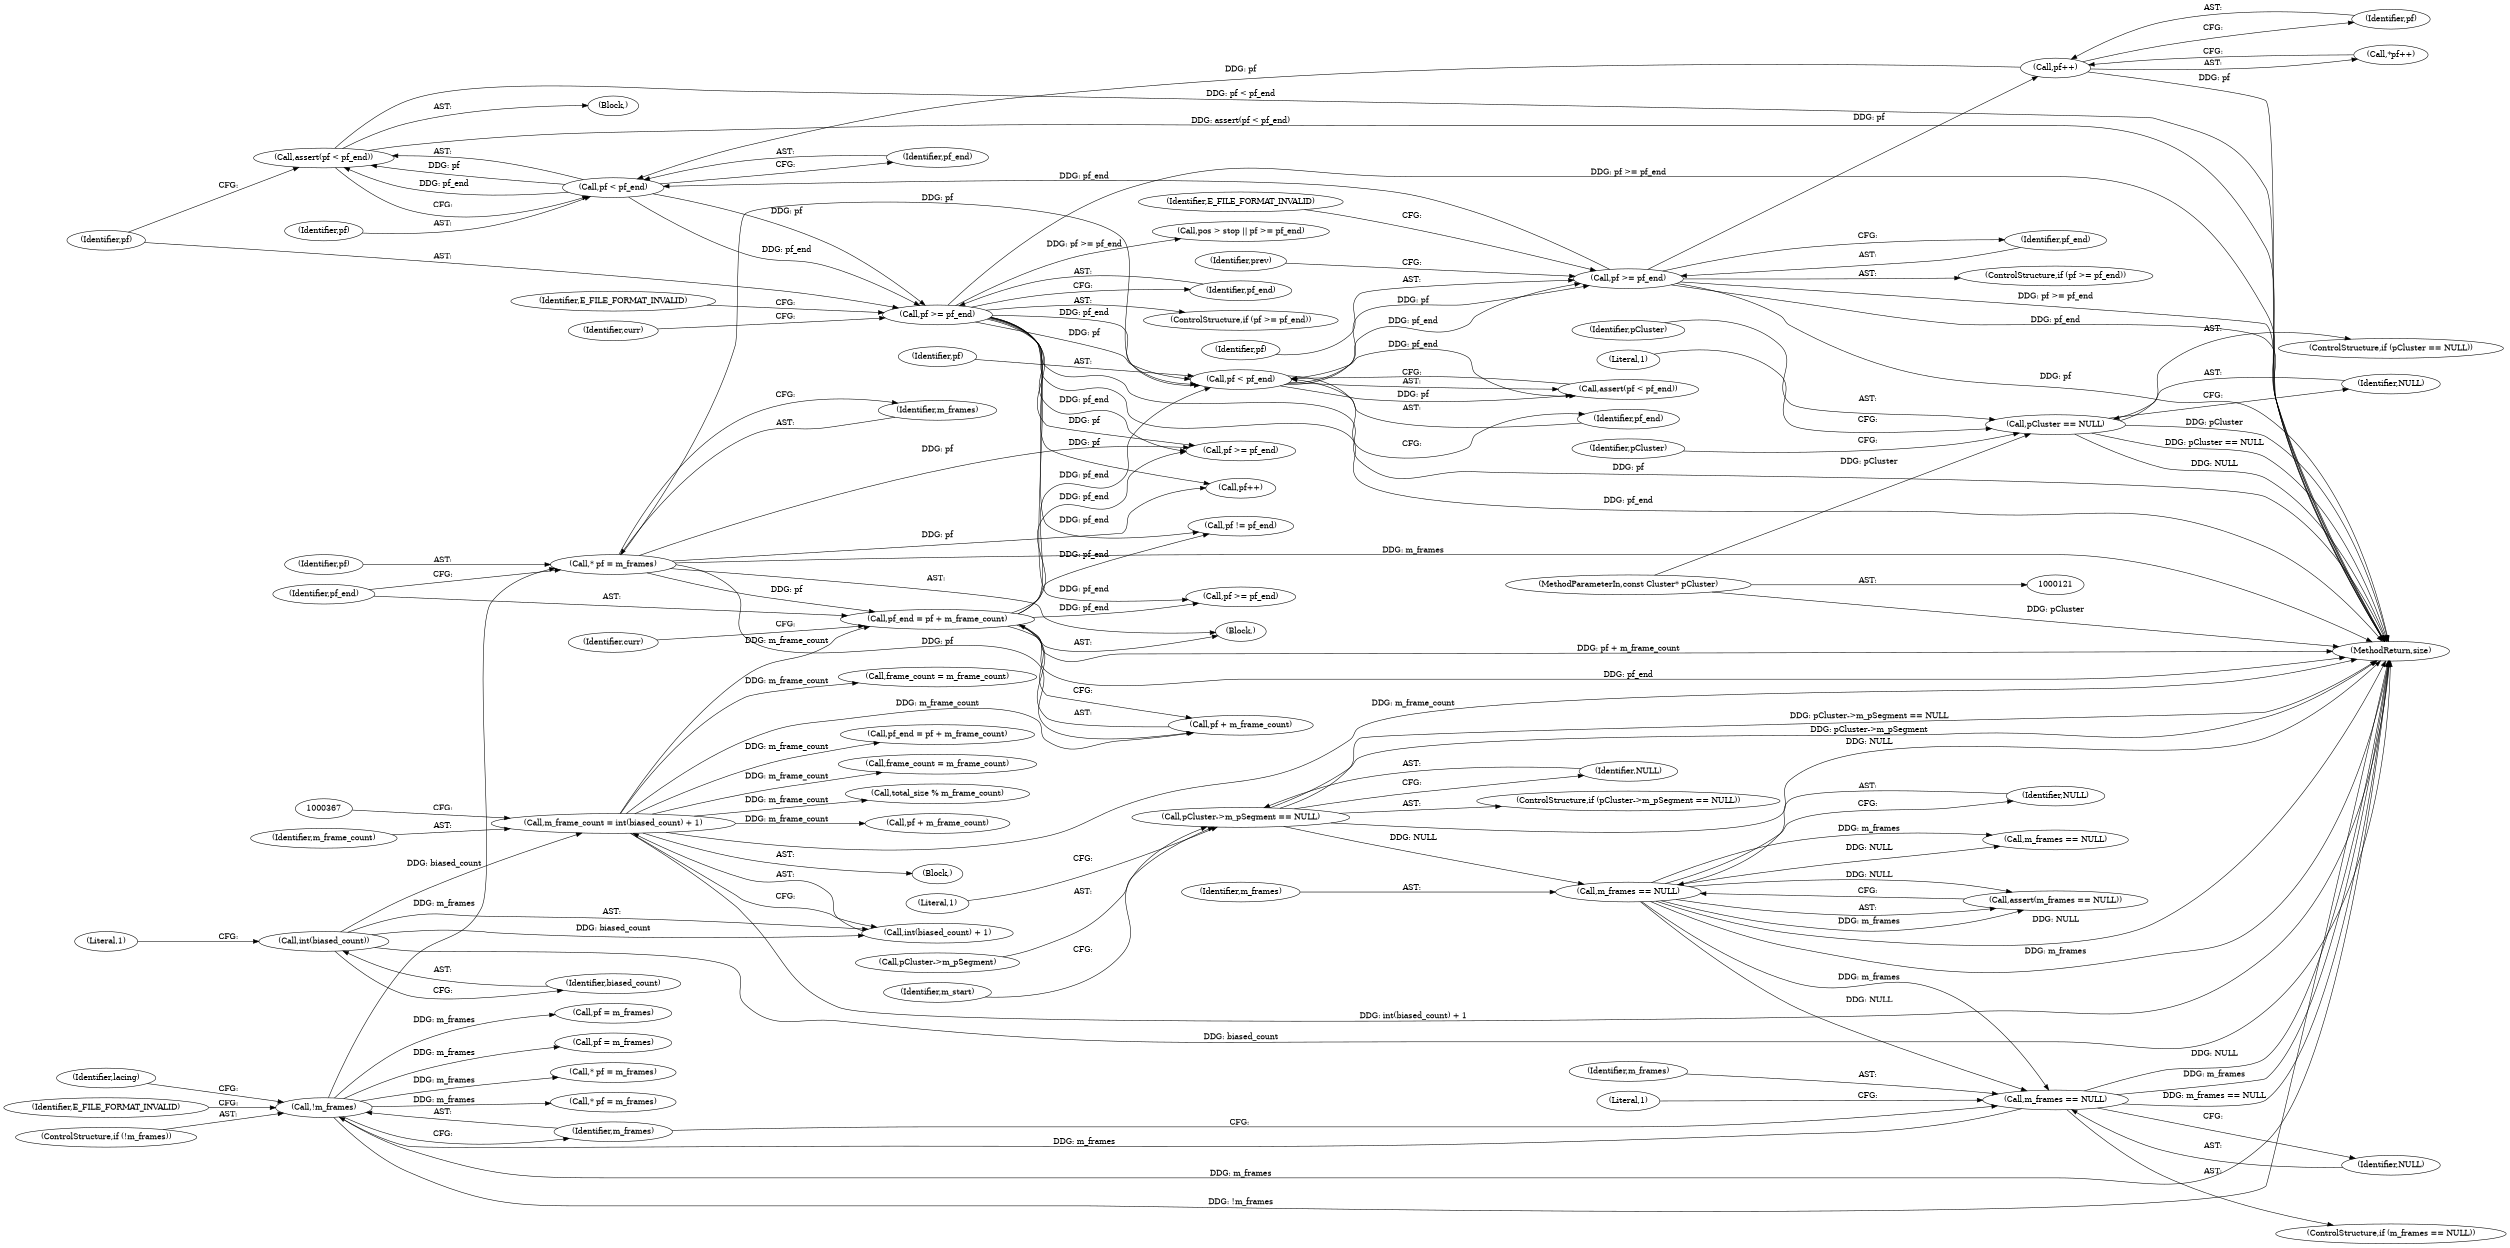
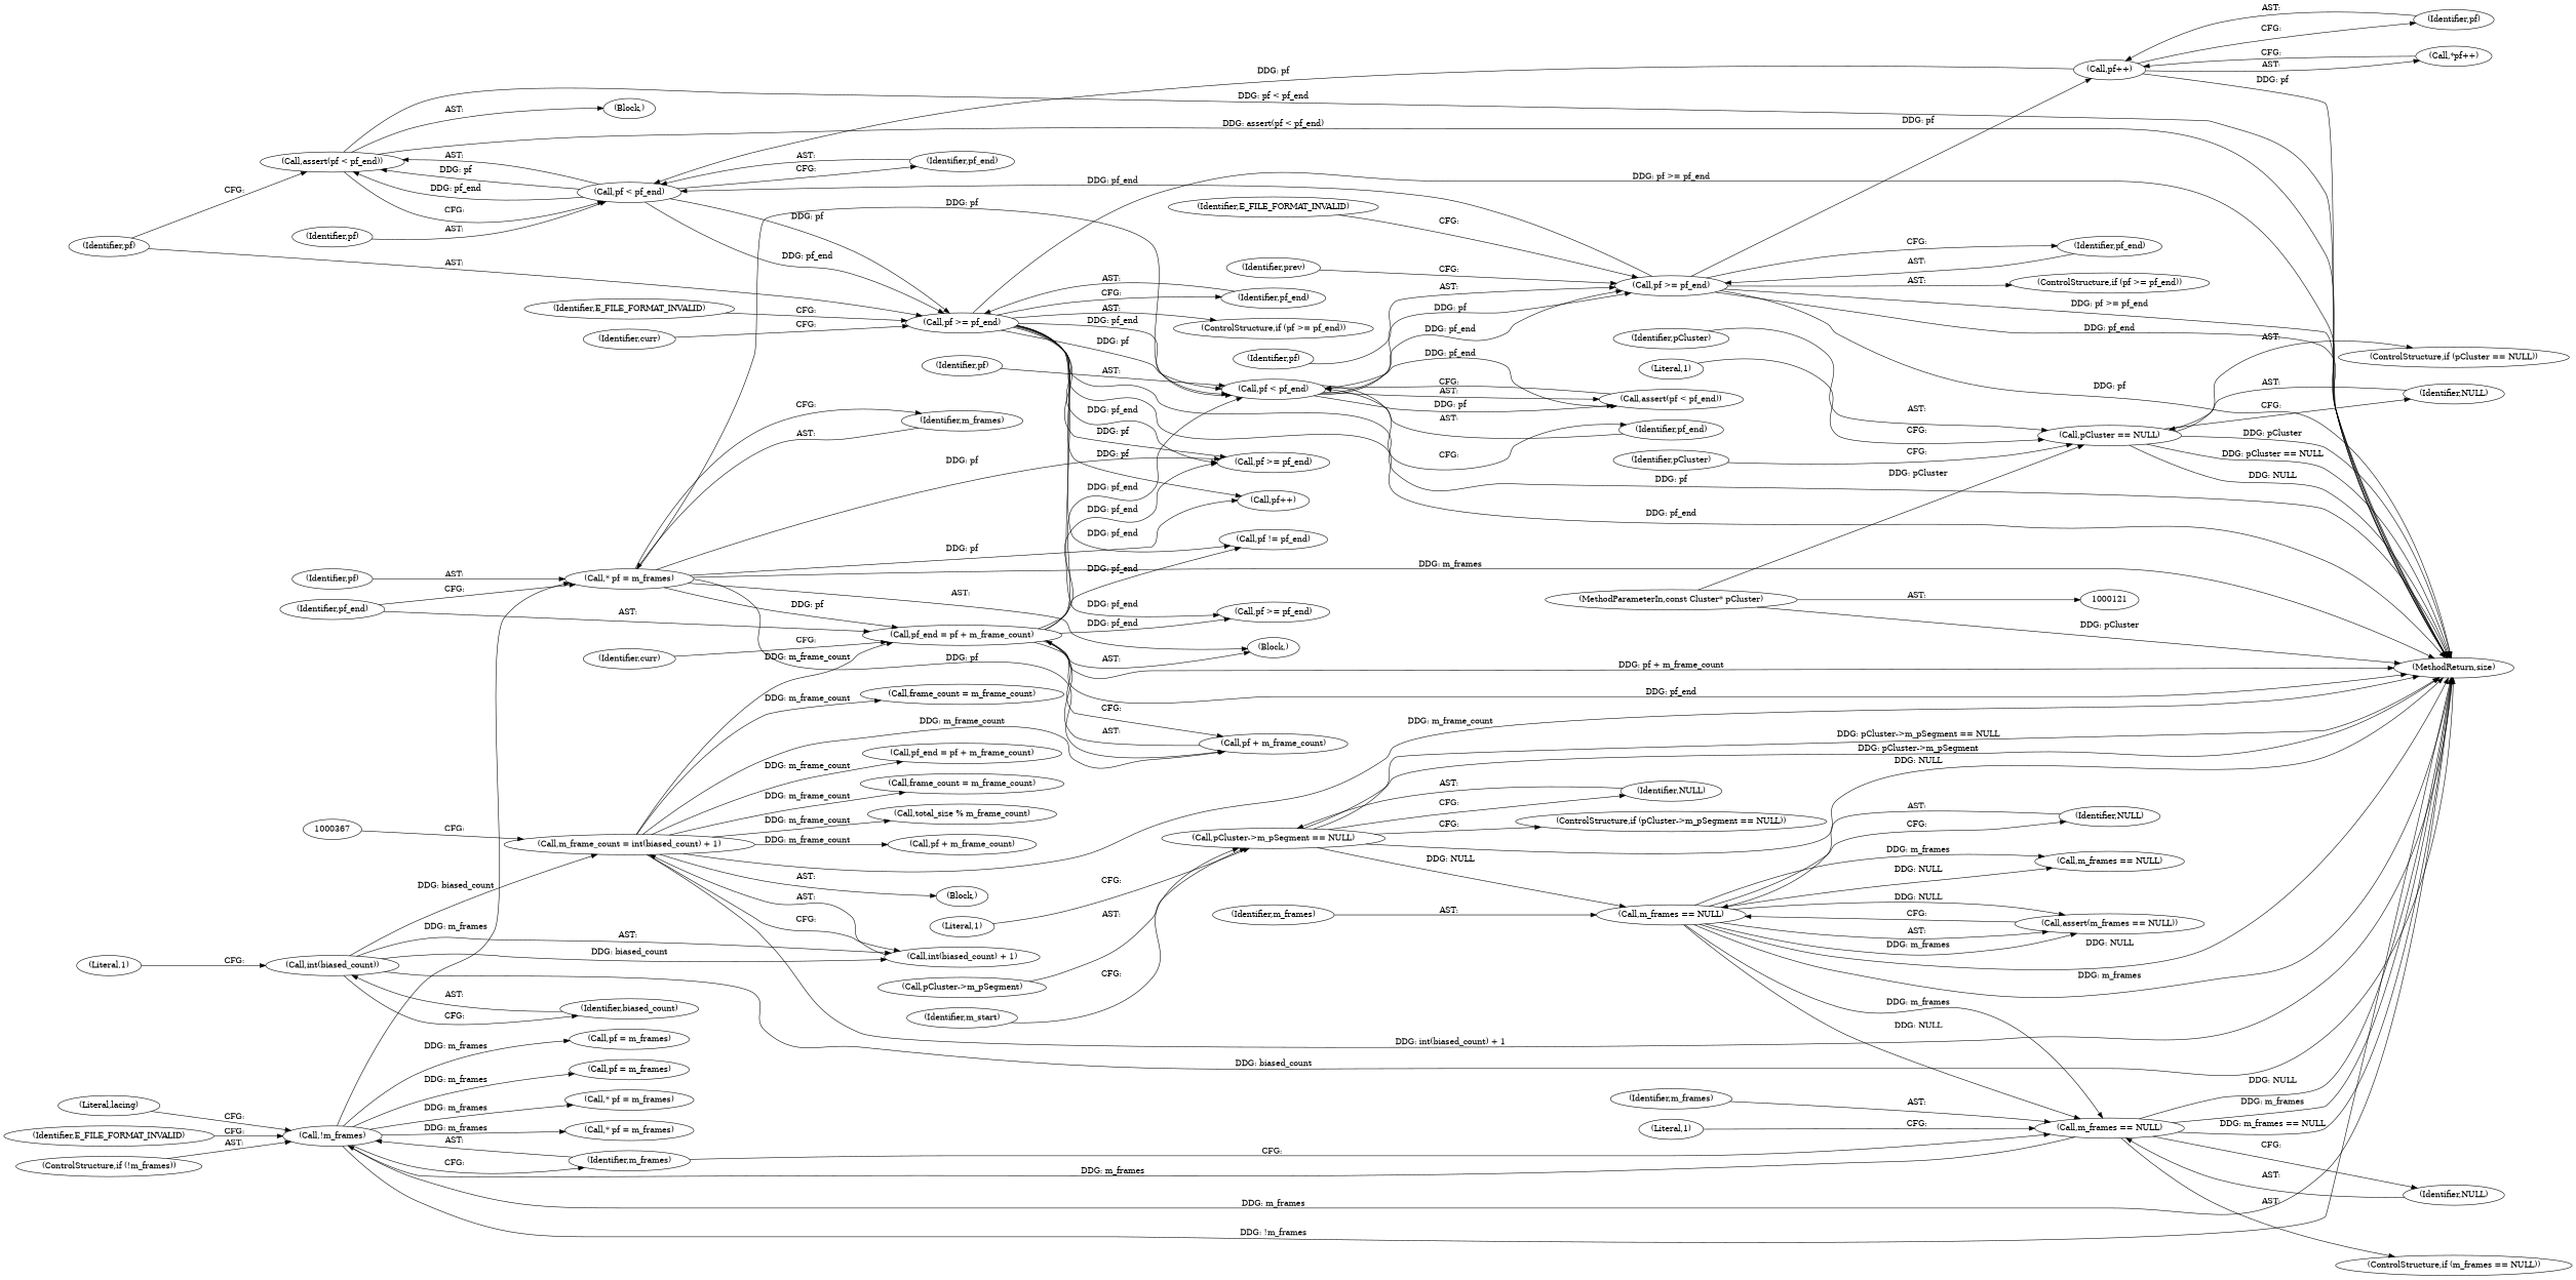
  digraph {
    rankdir=LR
    n1 [label="(Call,assert(pf < pf_end))"]
    n2 [label="(Call,pf < pf_end)"]
    n3 [label="(MethodReturn,size)"]
    n4 [label="(Block,)"]
    n5 [label="(Call,pf >= pf_end)"]
    n6 [label="(Identifier,pf_end)"]
    n7 [label="(Call,pf < pf_end)"]
    n8 [label="(ControlStructure,if (pf >= pf_end))"]
    n9 [label="(Call,pf >= pf_end)"]
    n10 [label="(Call,pf++)"]
-   n11 [label="(Call,pos > stop || pf >= pf_end)"]
    n12 [label="(Call,pf >= pf_end)"]
    n13 [label="(Identifier,pf_end)"]
    n14 [label="(Call,pf != pf_end)"]
    n15 [label="(Call,pf++)"]
    n16 [label="(Identifier,pf)"]
    n17 [label="(Call,*pf++)"]
    n18 [label="(Call,pf >= pf_end)"]
    n19 [label="(Identifier,pf_end)"]
    n20 [label="(ControlStructure,if (pf >= pf_end))"]
    n21 [label="(Identifier,pf_end)"]
    n22 [label="(Call,assert(pf < pf_end))"]
    n23 [label="(Call,* pf = m_frames)"]
    n24 [label="(Call,pf_end = pf + m_frame_count)"]
    n25 [label="(Call,pf + m_frame_count)"]
    n26 [label="(Identifier,m_frames)"]
    n27 [label="(Block,)"]
    n28 [label="(Call,!m_frames)"]
    n29 [label="(Call,pf = m_frames)"]
    n30 [label="(Call,* pf = m_frames)"]
    n31 [label="(Identifier,m_frames)"]
    n32 [label="(Call,* pf = m_frames)"]
    n33 [label="(Call,pf = m_frames)"]
    n34 [label="(ControlStructure,if (!m_frames))"]
    n35 [label="(Call,m_frames == NULL)"]
    n36 [label="(Identifier,NULL)"]
    n37 [label="(ControlStructure,if (m_frames == NULL))"]
    n38 [label="(Call,m_frames == NULL)"]
    n39 [label="(Call,assert(m_frames == NULL))"]
    n40 [label="(Identifier,NULL)"]
    n41 [label="(Call,m_frames == NULL)"]
    n42 [label="(Call,pCluster->m_pSegment == NULL)"]
    n43 [label="(ControlStructure,if (pCluster->m_pSegment == NULL))"]
    n44 [label="(Identifier,NULL)"]
    n45 [label="(Call,pCluster == NULL)"]
    n46 [label="(ControlStructure,if (pCluster == NULL))"]
    n47 [label="(Identifier,NULL)"]
    n48 [label="(MethodParameterIn,const Cluster* pCluster)"]
    1000121
    n50 [label="(Call,m_frame_count = int(biased_count) + 1)"]
    n51 [label="(Block,)"]
    n52 [label="(Call,frame_count = m_frame_count)"]
    n53 [label="(Call,pf_end = pf + m_frame_count)"]
    n54 [label="(Call,frame_count = m_frame_count)"]
    n55 [label="(Call,total_size % m_frame_count)"]
    n56 [label="(Call,int(biased_count) + 1)"]
    n57 [label="(Call,pf + m_frame_count)"]
    n58 [label="(Call,int(biased_count))"]
    n59 [label="(Identifier,biased_count)"]
    n60 [label="(Call,pCluster->m_pSegment)"]
-   n61 [label="(Identifier,m_frame_count)"]
-   n62 [label="(Identifier,lacing)"]
+   n62 [label="(Literal,lacing)"]
    n63 [label="(Identifier,pCluster)"]
    n64 [label="(Identifier,pf)"]
    n65 [label="(Identifier,pf_end)"]
    n66 [label="(Identifier,pf)"]
    n67 [label="(Identifier,E_FILE_FORMAT_INVALID)"]
    n68 [label="(Identifier,pf)"]
    n69 [label="(Literal,1)"]
    n70 [label="(Identifier,m_start)"]
    n71 [label="(Identifier,E_FILE_FORMAT_INVALID)"]
    n72 [label="(Identifier,pCluster)"]
    n73 [label="(Literal,1)"]
    n74 [label="(Identifier,E_FILE_FORMAT_INVALID)"]
    n75 [label="(Identifier,prev)"]
    n76 [label="(Literal,1)"]
    n77 [label="(Identifier,m_frames)"]
    n78 [label="(Identifier,pf)"]
    n79 [label="(Identifier,m_frames)"]
    n80 [label="(Literal,1)"]
    n81 [label="(Identifier,pf)"]
    n82 [label="(Identifier,curr)"]
    n83 [label="(Identifier,curr)"]
    1000367
    n1 -> n2 [label="CFG: "]
    n1 -> n3 [label="DDG: assert(pf < pf_end)"]
    n1 -> n3 [label="DDG: pf < pf_end"]
    n1 -> n4 [label="AST: "]
    n2 -> n1 [label="AST: "]
    n2 -> n1 [label="DDG: pf"]
    n2 -> n1 [label="DDG: pf_end"]
    n2 -> n5 [label="DDG: pf"]
    n2 -> n5 [label="DDG: pf_end"]
    n2 -> n6 [label="CFG: "]
    n5 -> n3 [label="DDG: pf >= pf_end"]
    n5 -> n3 [label="DDG: pf"]
    n5 -> n3 [label="DDG: pf_end"]
    n5 -> n7 [label="DDG: pf"]
    n5 -> n7 [label="DDG: pf_end"]
    n5 -> n8 [label="AST: "]
    n5 -> n9 [label="DDG: pf"]
    n5 -> n9 [label="DDG: pf_end"]
    n5 -> n10 [label="DDG: pf"]
-   n5 -> n11 [label="DDG: pf >= pf_end"]
    n5 -> n12 [label="DDG: pf_end"]
    n5 -> n13 [label="CFG: "]
    n5 -> n14 [label="DDG: pf_end"]
    n6 -> n2 [label="AST: "]
    n7 -> n18 [label="DDG: pf"]
    n7 -> n18 [label="DDG: pf_end"]
    n7 -> n21 [label="CFG: "]
    n7 -> n22 [label="AST: "]
    n7 -> n22 [label="DDG: pf"]
    n7 -> n22 [label="DDG: pf_end"]
    n13 -> n5 [label="AST: "]
    n15 -> n2 [label="DDG: pf"]
    n15 -> n3 [label="DDG: pf"]
    n15 -> n16 [label="CFG: "]
    n15 -> n17 [label="AST: "]
    n16 -> n15 [label="AST: "]
    n17 -> n15 [label="CFG: "]
    n18 -> n2 [label="DDG: pf_end"]
    n18 -> n3 [label="DDG: pf >= pf_end"]
    n18 -> n3 [label="DDG: pf_end"]
    n18 -> n3 [label="DDG: pf"]
    n18 -> n15 [label="DDG: pf"]
    n18 -> n19 [label="CFG: "]
    n18 -> n20 [label="AST: "]
    n19 -> n18 [label="AST: "]
    n21 -> n7 [label="AST: "]
    n22 -> n7 [label="CFG: "]
    n23 -> n3 [label="DDG: m_frames"]
    n23 -> n7 [label="DDG: pf"]
    n23 -> n9 [label="DDG: pf"]
    n23 -> n10 [label="DDG: pf"]
    n23 -> n24 [label="DDG: pf"]
    n23 -> n25 [label="DDG: pf"]
    n23 -> n26 [label="CFG: "]
    n23 -> n27 [label="AST: "]
    n24 -> n3 [label="DDG: pf_end"]
    n24 -> n3 [label="DDG: pf + m_frame_count"]
    n24 -> n7 [label="DDG: pf_end"]
    n24 -> n9 [label="DDG: pf_end"]
    n24 -> n12 [label="DDG: pf_end"]
    n24 -> n14 [label="DDG: pf_end"]
    n24 -> n25 [label="CFG: "]
    n24 -> n27 [label="AST: "]
    n25 -> n24 [label="AST: "]
    n26 -> n23 [label="AST: "]
    n28 -> n3 [label="DDG: m_frames"]
    n28 -> n3 [label="DDG: !m_frames"]
    n28 -> n23 [label="DDG: m_frames"]
    n28 -> n29 [label="DDG: m_frames"]
    n28 -> n30 [label="DDG: m_frames"]
    n28 -> n31 [label="CFG: "]
    n28 -> n32 [label="DDG: m_frames"]
    n28 -> n33 [label="DDG: m_frames"]
    n31 -> n28 [label="AST: "]
    n31 -> n35 [label="CFG: "]
    n34 -> n28 [label="AST: "]
    n35 -> n3 [label="DDG: m_frames"]
    n35 -> n3 [label="DDG: m_frames == NULL"]
    n35 -> n3 [label="DDG: NULL"]
    n35 -> n28 [label="DDG: m_frames"]
    n35 -> n36 [label="CFG: "]
    n35 -> n37 [label="AST: "]
    n36 -> n35 [label="AST: "]
    n38 -> n3 [label="DDG: NULL"]
    n38 -> n3 [label="DDG: m_frames"]
    n38 -> n35 [label="DDG: m_frames"]
    n38 -> n35 [label="DDG: NULL"]
    n38 -> n39 [label="AST: "]
    n38 -> n39 [label="DDG: m_frames"]
    n38 -> n39 [label="DDG: NULL"]
    n38 -> n40 [label="CFG: "]
    n38 -> n41 [label="DDG: m_frames"]
    n38 -> n41 [label="DDG: NULL"]
    n39 -> n38 [label="CFG: "]
    n40 -> n38 [label="AST: "]
    n42 -> n3 [label="DDG: pCluster->m_pSegment == NULL"]
    n42 -> n3 [label="DDG: pCluster->m_pSegment"]
    n42 -> n3 [label="DDG: NULL"]
    n42 -> n38 [label="DDG: NULL"]
-   n42 -> n43 [label="AST: "]
+   n42 -> n43 [label="CFG: "]
    n42 -> n44 [label="CFG: "]
    n44 -> n42 [label="AST: "]
    n45 -> n3 [label="DDG: pCluster"]
    n45 -> n3 [label="DDG: pCluster == NULL"]
    n45 -> n3 [label="DDG: NULL"]
    n45 -> n46 [label="AST: "]
    n45 -> n47 [label="CFG: "]
    n47 -> n45 [label="AST: "]
    n48 -> n3 [label="DDG: pCluster"]
    n48 -> n45 [label="DDG: pCluster"]
    n48 -> 1000121 [label="AST: "]
    n50 -> n3 [label="DDG: m_frame_count"]
    n50 -> n3 [label="DDG: int(biased_count) + 1"]
    n50 -> n24 [label="DDG: m_frame_count"]
    n50 -> n25 [label="DDG: m_frame_count"]
    n50 -> n51 [label="AST: "]
    n50 -> n52 [label="DDG: m_frame_count"]
    n50 -> n53 [label="DDG: m_frame_count"]
    n50 -> n54 [label="DDG: m_frame_count"]
    n50 -> n55 [label="DDG: m_frame_count"]
    n50 -> n56 [label="CFG: "]
    n50 -> n57 [label="DDG: m_frame_count"]
    n56 -> n50 [label="AST: "]
    n58 -> n3 [label="DDG: biased_count"]
    n58 -> n50 [label="DDG: biased_count"]
    n58 -> n56 [label="AST: "]
    n58 -> n56 [label="DDG: biased_count"]
    n58 -> n59 [label="CFG: "]
    n59 -> n58 [label="AST: "]
    n60 -> n42 [label="AST: "]
-   n61 -> n50 [label="AST: "]
    n62 -> n28 [label="CFG: "]
    n63 -> n45 [label="CFG: "]
    n64 -> n2 [label="AST: "]
    n65 -> n23 [label="CFG: "]
    n65 -> n24 [label="AST: "]
    n66 -> n18 [label="AST: "]
    n67 -> n18 [label="CFG: "]
    n68 -> n23 [label="AST: "]
    n69 -> n35 [label="CFG: "]
    n70 -> n42 [label="CFG: "]
    n71 -> n5 [label="CFG: "]
    n72 -> n45 [label="AST: "]
    n73 -> n45 [label="CFG: "]
    n74 -> n28 [label="CFG: "]
    n75 -> n18 [label="CFG: "]
    n76 -> n42 [label="CFG: "]
    n77 -> n35 [label="AST: "]
    n78 -> n7 [label="AST: "]
    n79 -> n38 [label="AST: "]
    n80 -> n58 [label="CFG: "]
    n81 -> n1 [label="CFG: "]
    n81 -> n5 [label="AST: "]
    n82 -> n24 [label="CFG: "]
    n83 -> n5 [label="CFG: "]
    1000367 -> n50 [label="CFG: "]
  }
